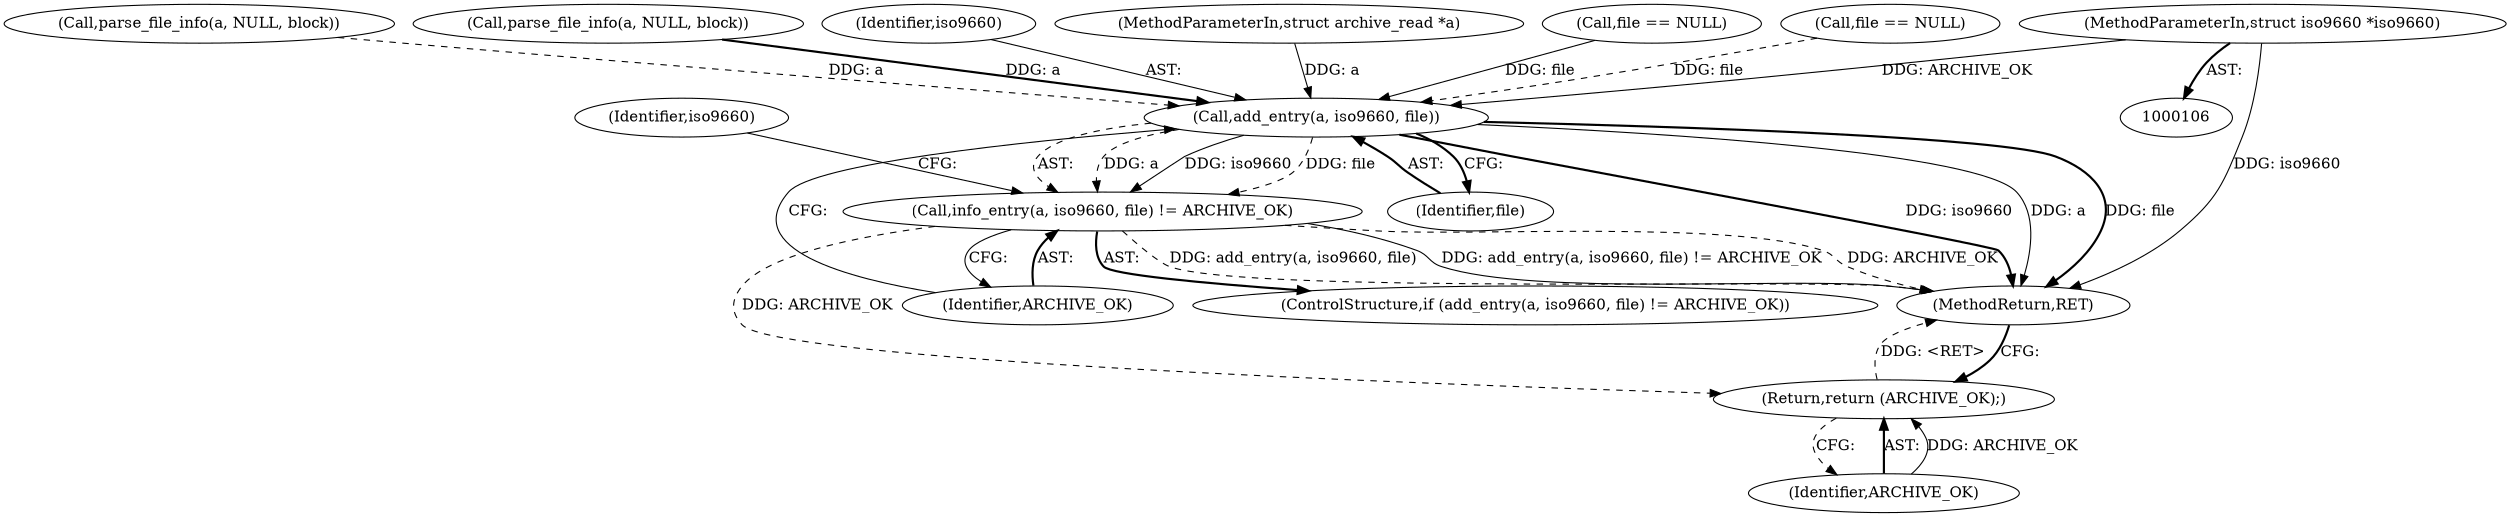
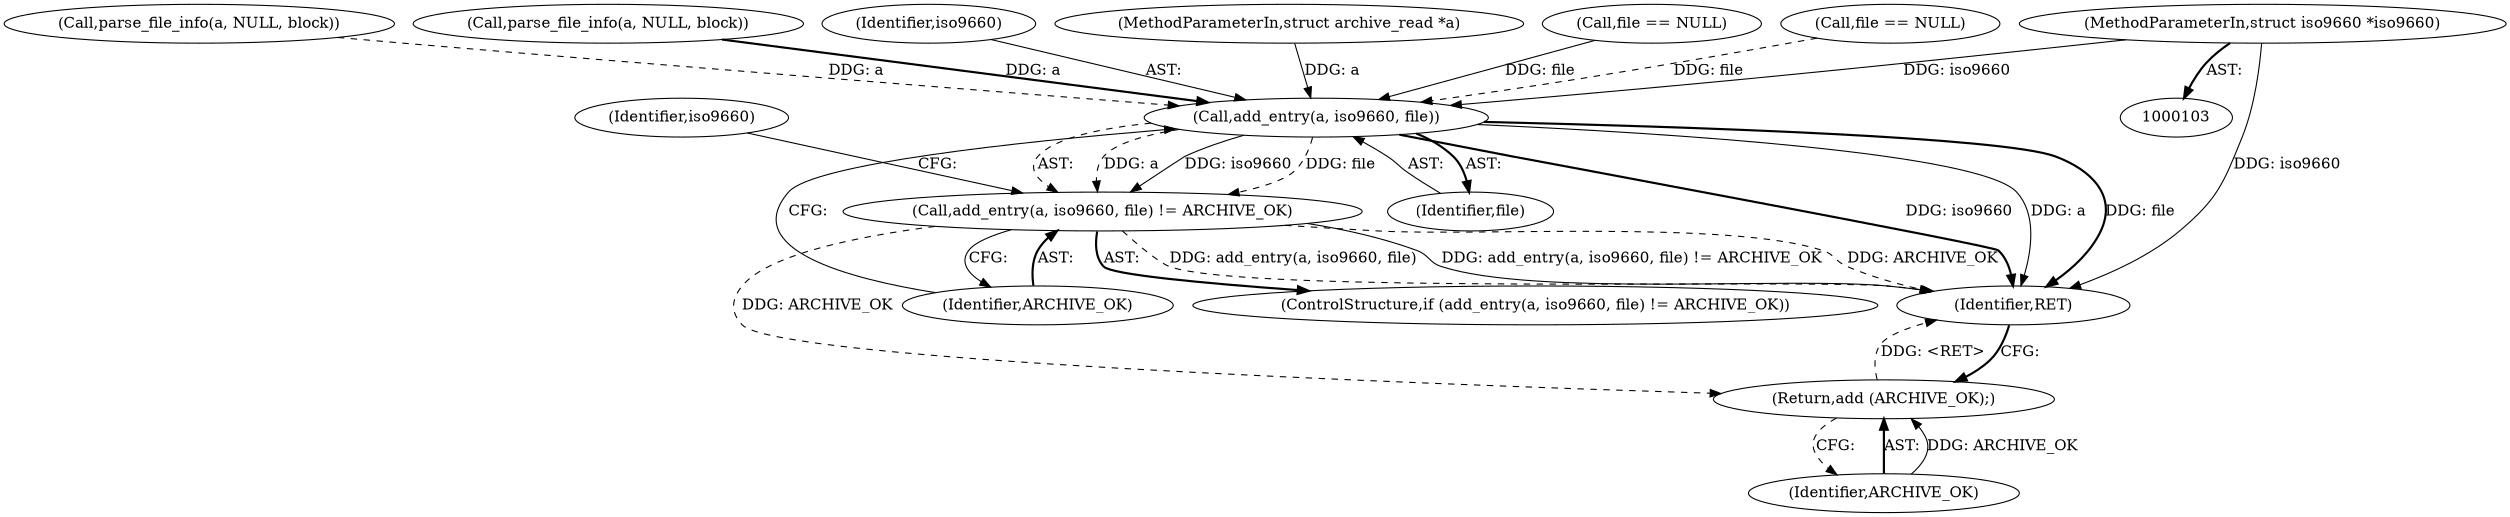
  digraph {
    edge [style=solid]
    n1 [label="(MethodParameterIn,struct iso9660 *iso9660)"]
    n2 [label="(Call,add_entry(a, iso9660, file))"]
-   n3 [label="(MethodReturn,RET)"]
-   1000106
-   n5 [label="(Call,info_entry(a, iso9660, file) != ARCHIVE_OK)"]
+   n3 [label="(Identifier,RET)"]
+   1000106 [label=1000103]
+   n5 [label="(Call,add_entry(a, iso9660, file) != ARCHIVE_OK)"]
    n6 [label="(Identifier,file)"]
-   n7 [label="(Return,return (ARCHIVE_OK);)"]
+   n7 [label="(Return,add (ARCHIVE_OK);)"]
    n8 [label="(Identifier,ARCHIVE_OK)"]
    n9 [label="(ControlStructure,if (add_entry(a, iso9660, file) != ARCHIVE_OK))"]
    n10 [label="(Identifier,ARCHIVE_OK)"]
    n11 [label="(Identifier,iso9660)"]
    n12 [label="(MethodParameterIn,struct archive_read *a)"]
    n13 [label="(Call,file == NULL)"]
    n14 [label="(Call,file == NULL)"]
    n15 [label="(Identifier,iso9660)"]
    n16 [label="(Call,parse_file_info(a, NULL, block))"]
    n17 [label="(Call,parse_file_info(a, NULL, block))"]
-   n1 -> n2 [label="DDG: ARCHIVE_OK"]
+   n1 -> n2 [label="DDG: iso9660"]
    n1 -> n3 [label="DDG: iso9660"]
    n1 -> 1000106 [label="AST: " style=bold]
    n2 -> n3 [label="DDG: file" style=bold]
    n2 -> n3 [label="DDG: iso9660" style=bold]
    n2 -> n3 [label="DDG: a"]
    n2 -> n5 [label="AST: " style=dashed]
    n2 -> n5 [label="DDG: a" style=dashed]
    n2 -> n5 [label="DDG: iso9660"]
    n2 -> n5 [label="DDG: file" style=dashed]
-   n2 -> n6 [label="CFG: " style=bold]
+   n2 -> n6 [label="AST: " style=bold]
    n3 -> n7 [label="CFG: " style=bold]
    n5 -> n3 [label="DDG: add_entry(a, iso9660, file)" style=dashed]
    n5 -> n3 [label="DDG: add_entry(a, iso9660, file) != ARCHIVE_OK"]
    n5 -> n3 [label="DDG: ARCHIVE_OK" style=dashed]
    n5 -> n7 [label="DDG: ARCHIVE_OK" style=dashed]
    n5 -> n8 [label="CFG: "]
    n5 -> n9 [label="AST: " style=bold]
-   n6 -> n2 [label="AST: " style=bold]
+   n6 -> n2 [label="AST: "]
    n7 -> n3 [label="DDG: <RET>" style=dashed]
    n7 -> n10 [label="CFG: " style=dashed]
    n8 -> n2 [label="CFG: "]
    n8 -> n5 [label="AST: " style=bold]
    n10 -> n7 [label="AST: " style=bold]
    n10 -> n7 [label="DDG: ARCHIVE_OK"]
    n11 -> n2 [label="AST: "]
    n12 -> n2 [label="DDG: a"]
    n13 -> n2 [label="DDG: file"]
    n14 -> n2 [label="DDG: file" style=dashed]
    n15 -> n5 [label="CFG: "]
    n16 -> n2 [label="DDG: a" style=dashed]
    n17 -> n2 [label="DDG: a" style=bold]
  }
